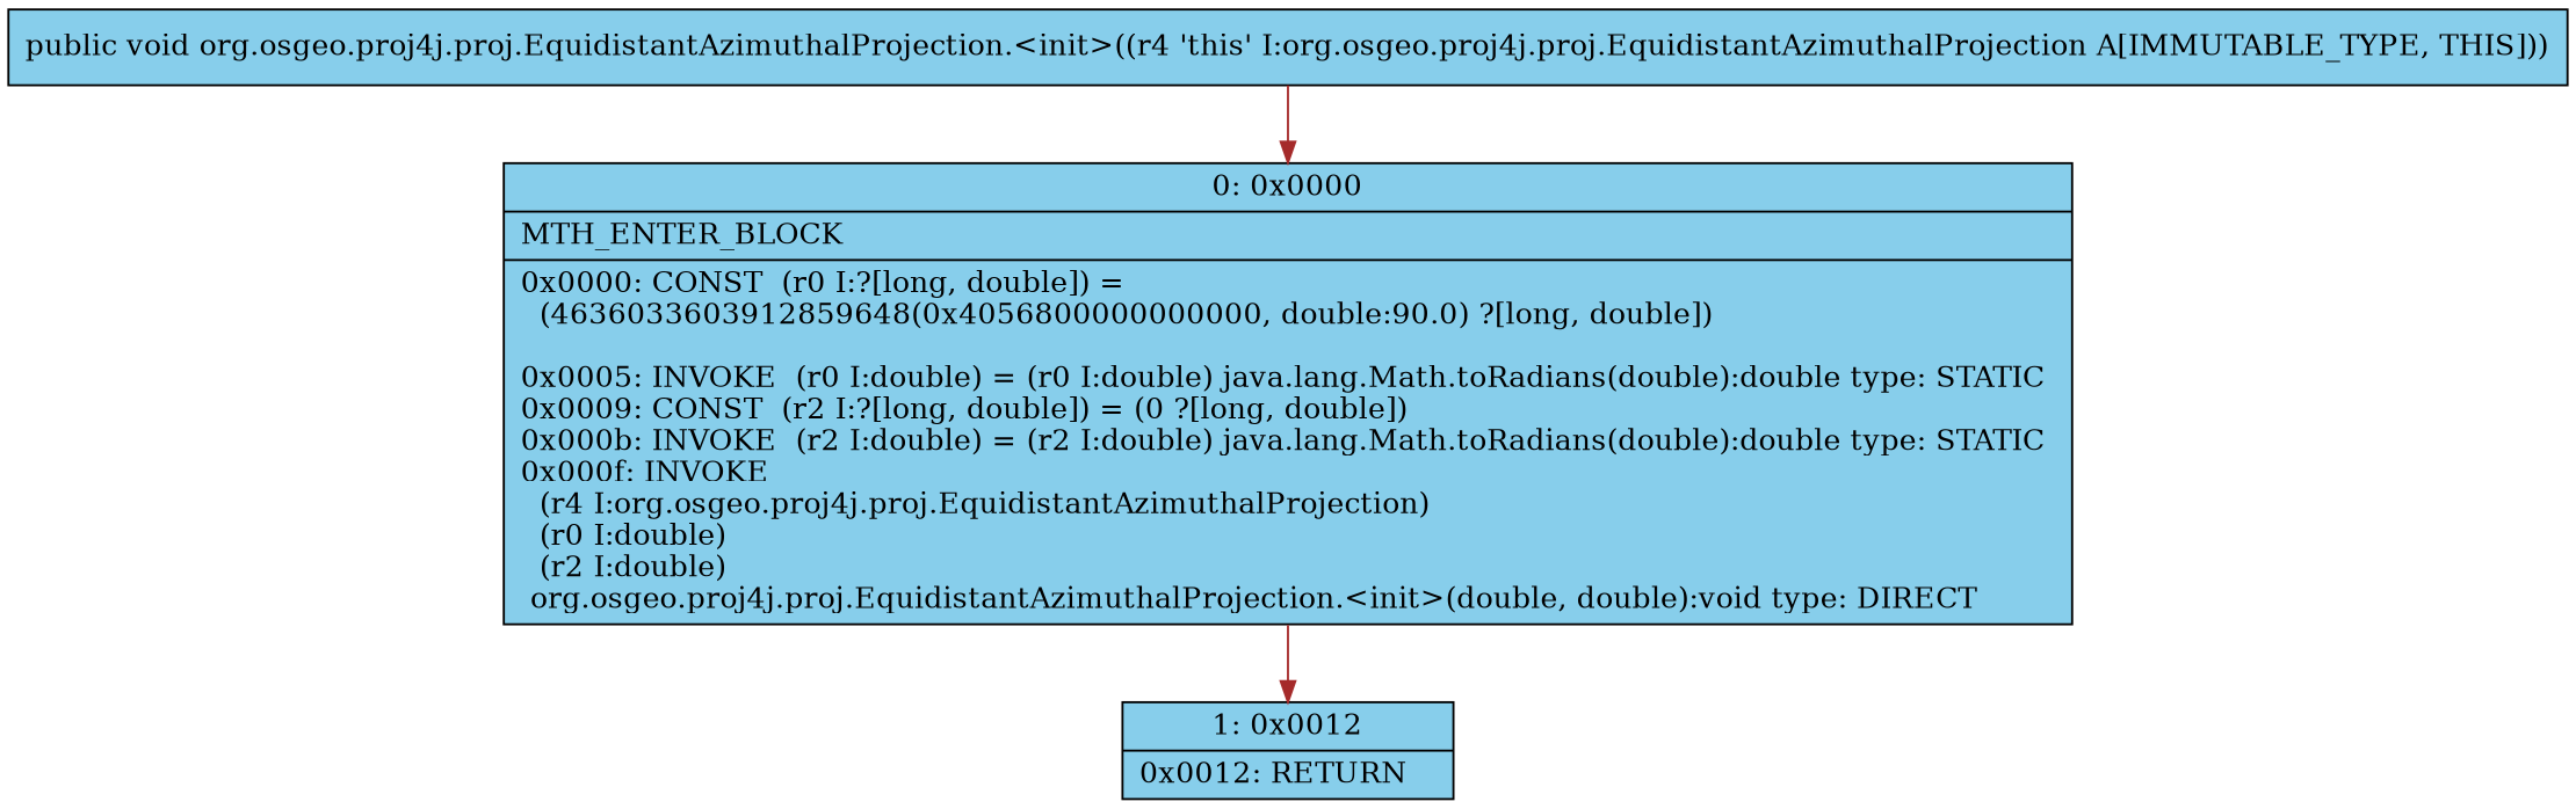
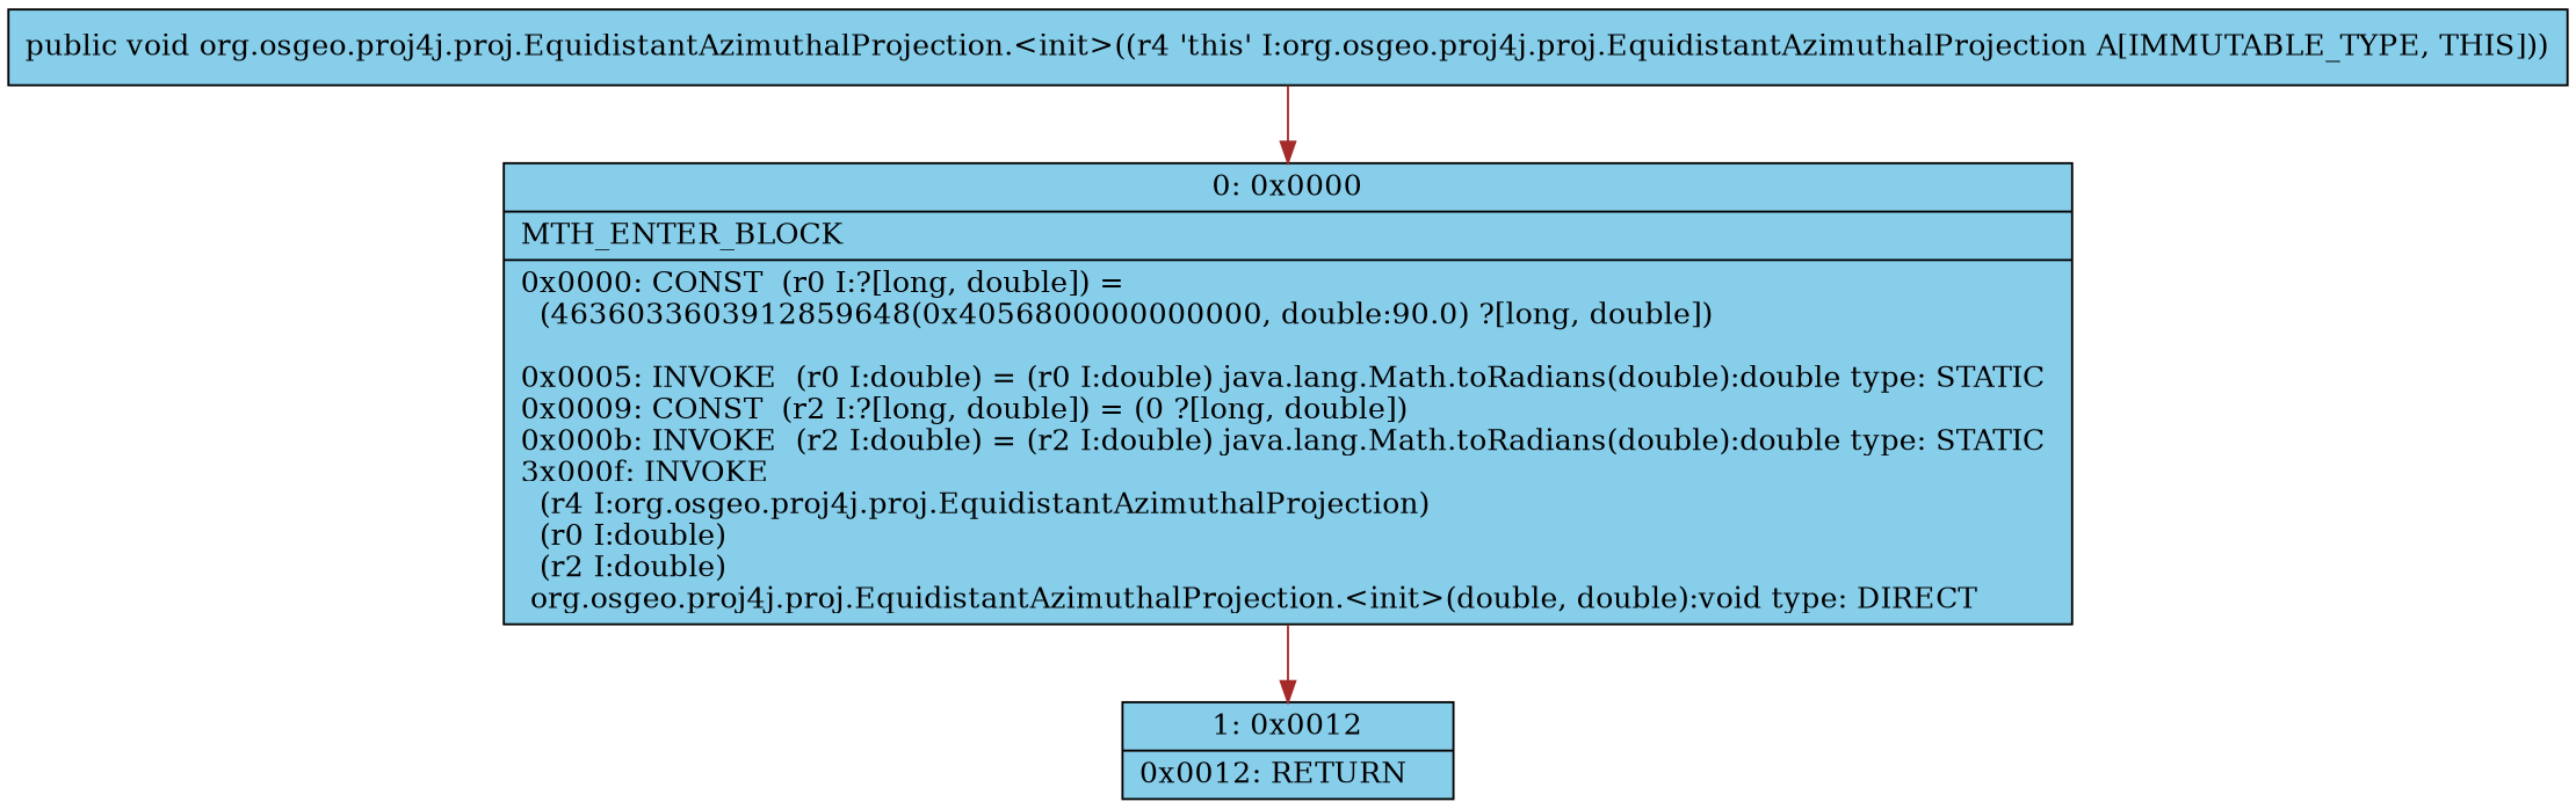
  digraph {
    node [shape=record style=filled fillcolor=skyblue]
    edge [color=brown]
-   n1 [label="{0\:\ 0x0000|MTH_ENTER_BLOCK\l|0x0000: CONST  (r0 I:?[long, double]) = \l  (4636033603912859648(0x4056800000000000, double:90.0) ?[long, double])\l \l0x0005: INVOKE  (r0 I:double) = (r0 I:double) java.lang.Math.toRadians(double):double type: STATIC \l0x0009: CONST  (r2 I:?[long, double]) = (0 ?[long, double]) \l0x000b: INVOKE  (r2 I:double) = (r2 I:double) java.lang.Math.toRadians(double):double type: STATIC \l0x000f: INVOKE  \l  (r4 I:org.osgeo.proj4j.proj.EquidistantAzimuthalProjection)\l  (r0 I:double)\l  (r2 I:double)\l org.osgeo.proj4j.proj.EquidistantAzimuthalProjection.\<init\>(double, double):void type: DIRECT \l}"]
+   n1 [label="{0\:\ 0x0000|MTH_ENTER_BLOCK\l|0x0000: CONST  (r0 I:?[long, double]) = \l  (4636033603912859648(0x4056800000000000, double:90.0) ?[long, double])\l \l0x0005: INVOKE  (r0 I:double) = (r0 I:double) java.lang.Math.toRadians(double):double type: STATIC \l0x0009: CONST  (r2 I:?[long, double]) = (0 ?[long, double]) \l0x000b: INVOKE  (r2 I:double) = (r2 I:double) java.lang.Math.toRadians(double):double type: STATIC \l3x000f: INVOKE  \l  (r4 I:org.osgeo.proj4j.proj.EquidistantAzimuthalProjection)\l  (r0 I:double)\l  (r2 I:double)\l org.osgeo.proj4j.proj.EquidistantAzimuthalProjection.\<init\>(double, double):void type: DIRECT \l}"]
    n2 [label="{1\:\ 0x0012|0x0012: RETURN   \l}"]
    n3 [label="{public void org.osgeo.proj4j.proj.EquidistantAzimuthalProjection.\<init\>((r4 'this' I:org.osgeo.proj4j.proj.EquidistantAzimuthalProjection A[IMMUTABLE_TYPE, THIS])) }"]
    n1 -> n2
    n3 -> n1
  }
